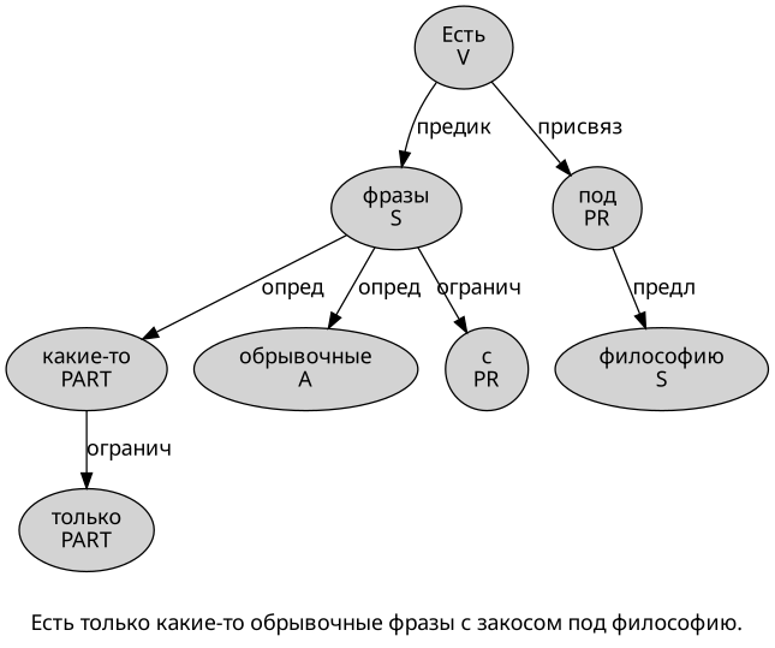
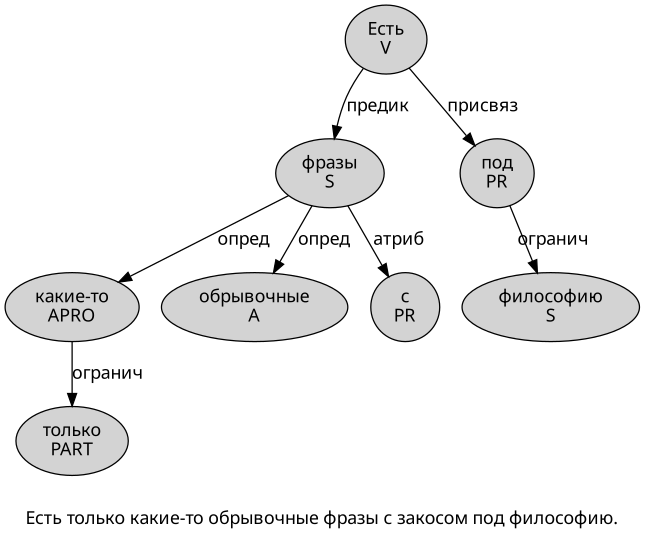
  digraph {
    fontname="Noto Sans"
    label="Есть только какие-то обрывочные фразы с закосом под философию."
    node [fillcolor=lightgray fontname="Noto Sans" penwidth=1 shape=ellipse style=filled]
    edge [fontname="Noto Sans"]
    n1 [label="Есть\nV"]
    n2 [label="фразы\nS"]
    n3 [label="под\nPR"]
-   n4 [label="какие-то\nPART"]
+   n4 [label="какие-то\nAPRO"]
    n5 [label="обрывочные\nA"]
    n6 [label="с\nPR"]
    n7 [label="философию\nS"]
    n8 [label="только\nPART"]
    n1 -> n2 [label="предик"]
    n1 -> n3 [label="присвяз"]
    n2 -> n4 [label="опред"]
    n2 -> n5 [label="опред"]
-   n2 -> n6 [label="огранич"]
-   n3 -> n7 [label="предл"]
+   n2 -> n6 [label="атриб"]
+   n3 -> n7 [label="огранич"]
    n4 -> n8 [label="огранич"]
  }
